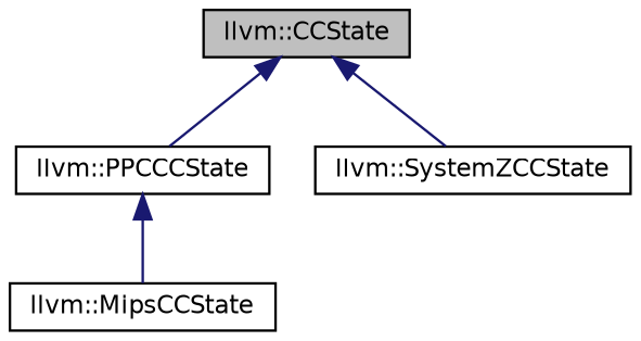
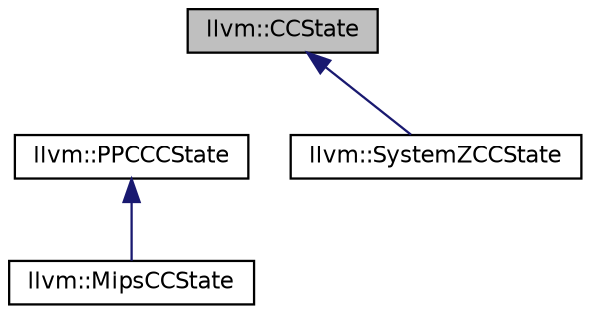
  digraph {
    node [color=black fontname=Helvetica fontsize=10 shape=box]
    edge [color=midnightblue dir=back fontname=Helvetica fontsize=10 labelfontname=Helvetica labelfontsize=10 style=solid]
    n1 [fillcolor=grey75 fontcolor=black height=0.2 label="llvm::CCState" style=filled width=0.4]
    n2 [height=0.2 label="llvm::PPCCCState" width=0.4]
    n3 [height=0.2 label="llvm::SystemZCCState" width=0.4]
    n4 [height=0.2 label="llvm::MipsCCState" width=0.4]
-   n1 -> n2
    n1 -> n3
    n2 -> n4
  }
